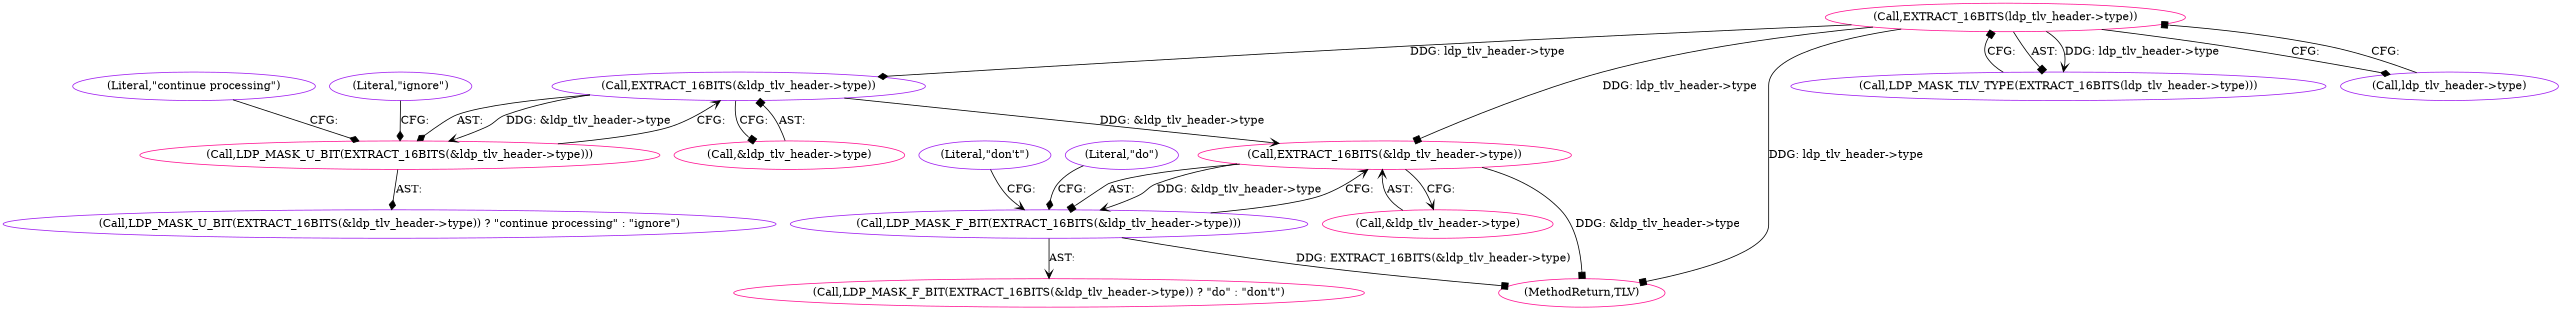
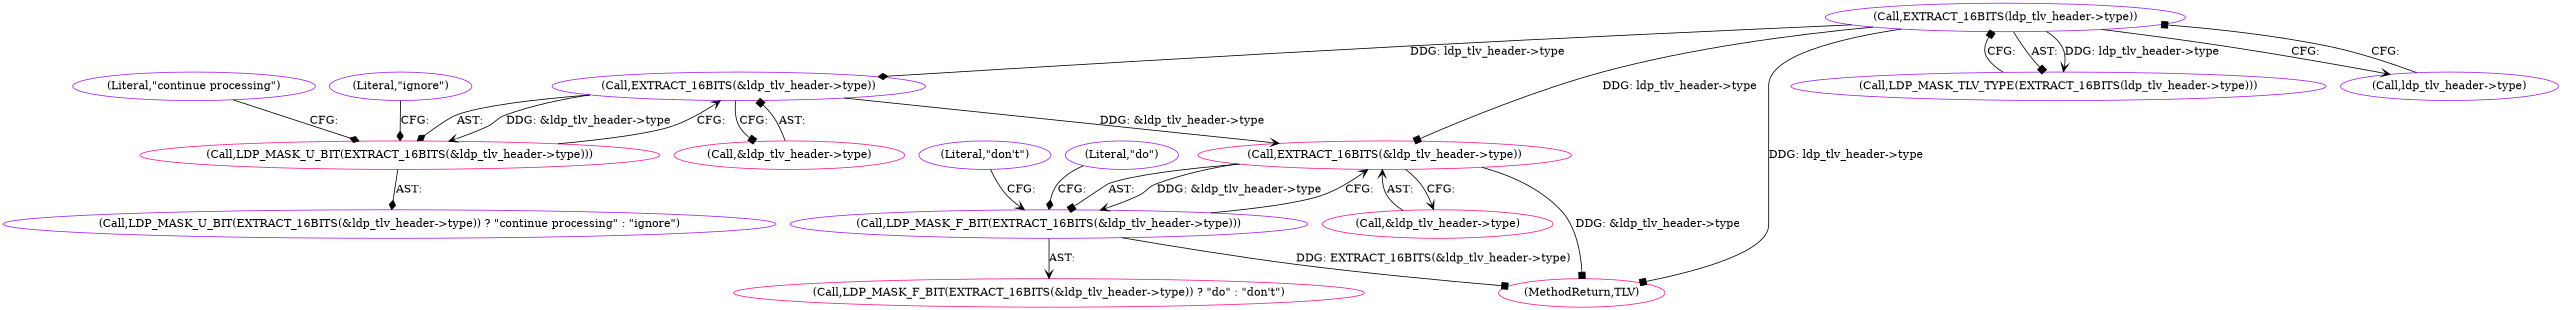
  digraph {
    node [color=purple]
    edge [arrowhead=vee]
    n1 [label="(Call,EXTRACT_16BITS(&ldp_tlv_header->type))"]
    n2 [color=deeppink label="(Call,LDP_MASK_U_BIT(EXTRACT_16BITS(&ldp_tlv_header->type)))"]
    n3 [color=deeppink label="(Call,EXTRACT_16BITS(&ldp_tlv_header->type))"]
    n4 [color=deeppink label="(Call,&ldp_tlv_header->type)"]
    n5 [label="(Call,LDP_MASK_U_BIT(EXTRACT_16BITS(&ldp_tlv_header->type)) ? \"continue processing\" : \"ignore\")"]
    n6 [color=deeppink label="(MethodReturn,TLV)"]
    n7 [label="(Call,LDP_MASK_F_BIT(EXTRACT_16BITS(&ldp_tlv_header->type)))"]
    n8 [color=deeppink label="(Call,&ldp_tlv_header->type)"]
-   n9 [color=deeppink label="(Call,EXTRACT_16BITS(ldp_tlv_header->type))"]
+   n9 [label="(Call,EXTRACT_16BITS(ldp_tlv_header->type))"]
    n10 [label="(Call,LDP_MASK_TLV_TYPE(EXTRACT_16BITS(ldp_tlv_header->type)))"]
    n11 [label="(Call,ldp_tlv_header->type)"]
    n12 [color=deeppink label="(Call,LDP_MASK_F_BIT(EXTRACT_16BITS(&ldp_tlv_header->type)) ? \"do\" : \"don't\")"]
    n13 [label="(Literal,\"do\")"]
    n14 [label="(Literal,\"continue processing\")"]
    n15 [label="(Literal,\"ignore\")"]
    n16 [label="(Literal,\"don't\")"]
    n1 -> n2 [arrowhead=diamond label="AST: "]
    n1 -> n2 [label="DDG: &ldp_tlv_header->type"]
    n1 -> n3 [label="DDG: &ldp_tlv_header->type"]
    n1 -> n4 [arrowhead=box label="CFG: "]
    n2 -> n1 [label="CFG: "]
    n2 -> n5 [arrowhead=diamond label="AST: "]
    n3 -> n6 [arrowhead=box label="DDG: &ldp_tlv_header->type"]
    n3 -> n7 [arrowhead=box label="AST: "]
    n3 -> n7 [label="DDG: &ldp_tlv_header->type"]
    n3 -> n8 [label="CFG: "]
    n4 -> n1 [arrowhead=box label="AST: "]
    n7 -> n3 [label="CFG: "]
    n7 -> n6 [arrowhead=box label="DDG: EXTRACT_16BITS(&ldp_tlv_header->type)"]
    n7 -> n12 [label="AST: "]
    n8 -> n3 [label="AST: "]
    n9 -> n1 [arrowhead=diamond label="DDG: ldp_tlv_header->type"]
    n9 -> n3 [arrowhead=box label="DDG: ldp_tlv_header->type"]
    n9 -> n6 [arrowhead=box label="DDG: ldp_tlv_header->type"]
    n9 -> n10 [arrowhead=box label="AST: "]
    n9 -> n10 [label="DDG: ldp_tlv_header->type"]
-   n9 -> n11 [arrowhead=diamond label="CFG: "]
+   n9 -> n11 [label="CFG: "]
    n10 -> n9 [arrowhead=box label="CFG: "]
    n11 -> n9 [arrowhead=box label="CFG: "]
    n13 -> n7 [arrowhead=diamond label="CFG: "]
    n14 -> n2 [arrowhead=diamond label="CFG: "]
    n15 -> n2 [arrowhead=diamond label="CFG: "]
    n16 -> n7 [label="CFG: "]
  }
